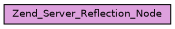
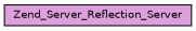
  digraph {
    rankdir=LR
-   n1 [color=black fillcolor=plum fontname=Helvetica fontsize=10 height=0.2 label=Zend_Server_Reflection_Node shape=record style=filled width=0.4]
+   n1 [color=black fillcolor=plum fontname=Helvetica fontsize=10 height=0.2 label=Zend_Server_Reflection_Server shape=record style=filled width=0.4]
  }
